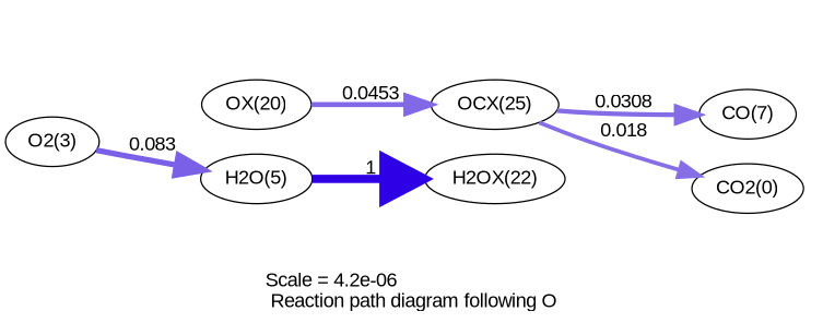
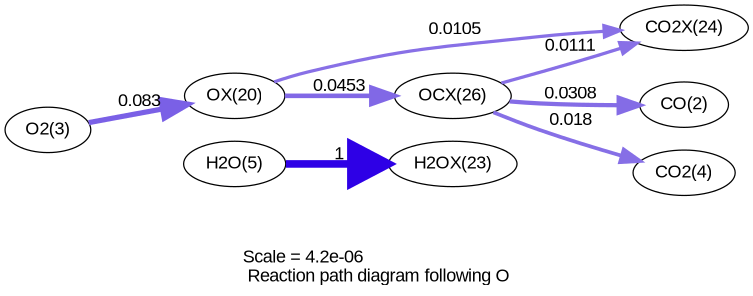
  digraph {
    fontname="Liberation Sans"
    label="Scale = 4.2e-06\l Reaction path diagram following O"
    rankdir=LR
    node [fontname="Liberation Sans"]
    edge [color="0.7, 0.511, 0.9" fontname="Liberation Sans"]
    n1 [label="O2(3)"]
    n2 [label="OX(20)"]
-   n3 [label="OCX(25)"]
-   n5 [label="CO(7)"]
-   n6 [label="CO2(0)"]
+   n3 [label="OCX(26)"]
+   n4 [label="CO2X(24)"]
+   n5 [label="CO(2)"]
+   n6 [label="CO2(4)"]
    n7 [label="H2O(5)"]
-   n8 [label="H2OX(22)"]
-   n1 -> n7 [arrowsize=2.06 color="0.7, 0.583, 0.9" label=" 0.083" penwidth=4.12]
+   n8 [label="H2OX(23)"]
+   n1 -> n2 [arrowsize=2.06 color="0.7, 0.583, 0.9" label=" 0.083" penwidth=4.12]
    n2 -> n3 [arrowsize=1.83 color="0.7, 0.545, 0.9" label=" 0.0453" penwidth=3.66]
+   n2 -> n4 [arrowsize=1.28 label=" 0.0105" penwidth=2.56]
+   n3 -> n4 [arrowsize=1.3 label=" 0.0111" penwidth=2.6]
    n3 -> n5 [arrowsize=1.68 color="0.7, 0.531, 0.9" label=" 0.0308" penwidth=3.37]
    n3 -> n6 [arrowsize=1.48 color="0.7, 0.518, 0.9" label=" 0.018" penwidth=2.97]
    n7 -> n8 [arrowsize=3 color="0.7, 1.5, 0.9" label=" 1" penwidth=6]
  }
